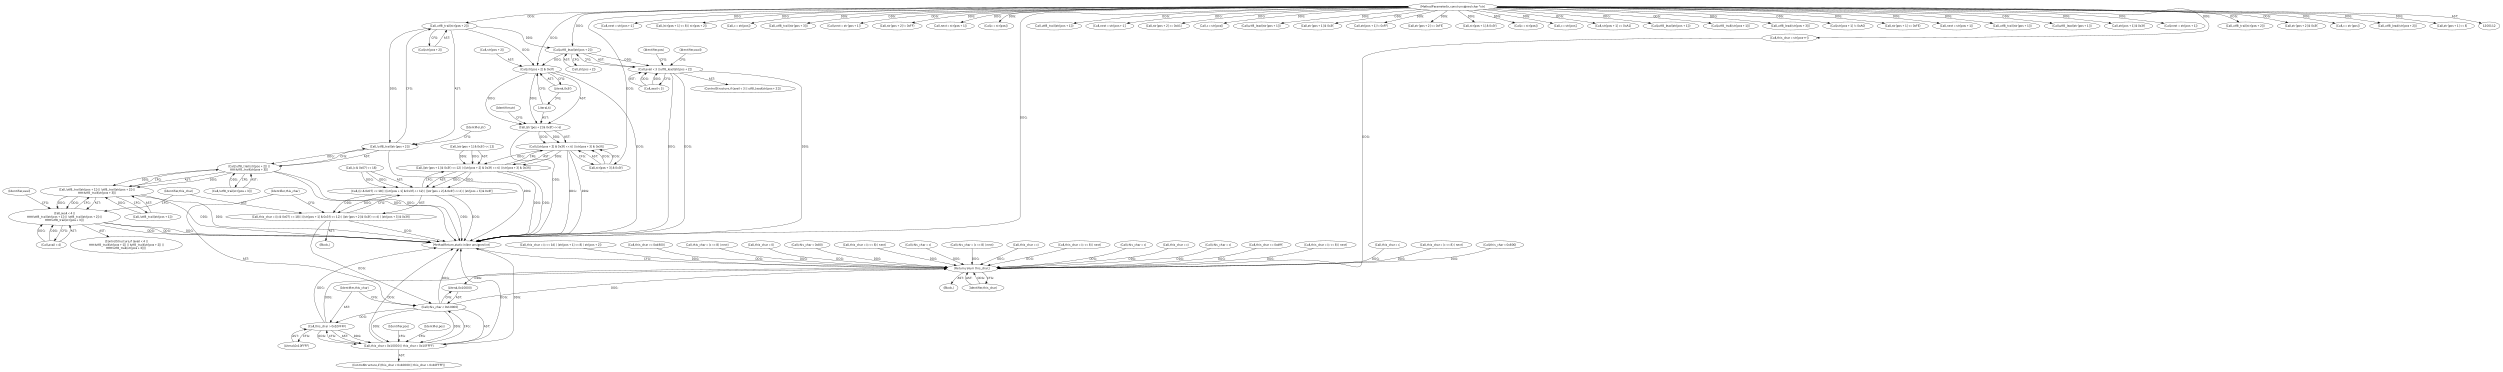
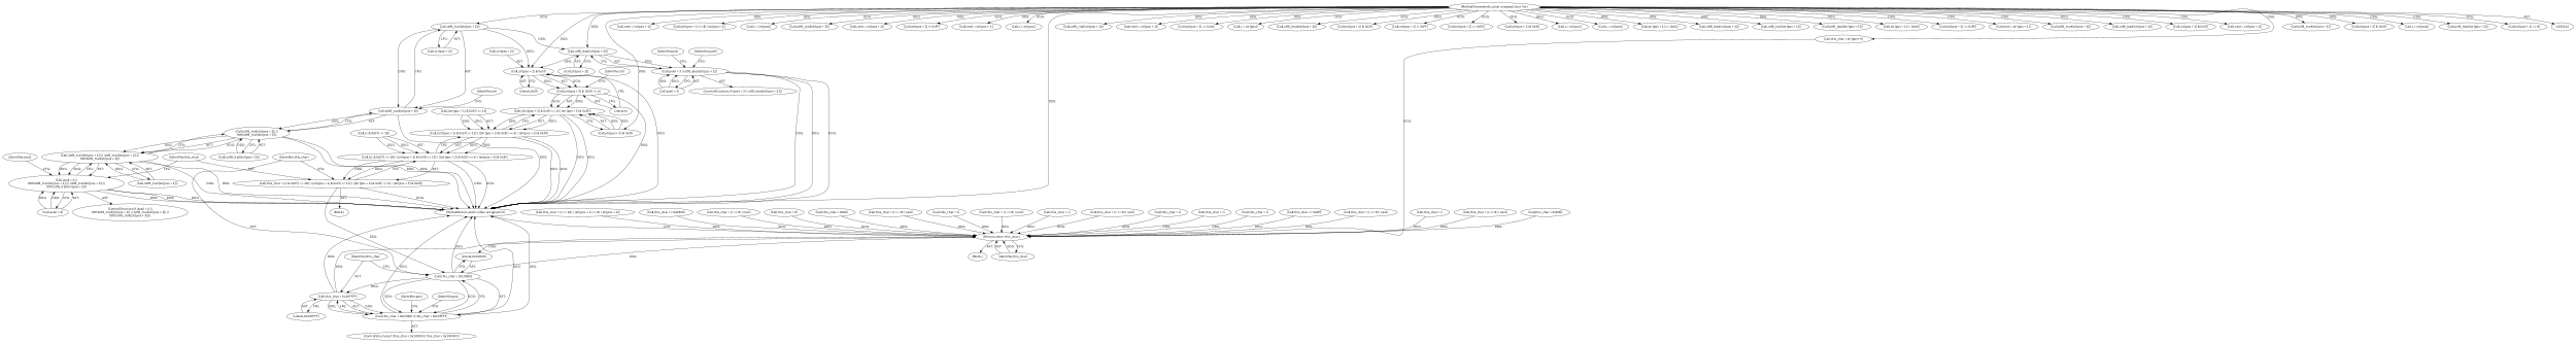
  digraph {
    fontname="IBM Plex Sans"
    node [fontname="IBM Plex Sans"]
    edge [fontname="IBM Plex Sans"]
    n1 [label="(Call,utf8_trail(str[pos + 2]))"]
    n2 [label="(Call,!utf8_trail(str[pos + 2]))"]
    n3 [label="(Call,utf8_lead(str[pos + 2]))"]
    n4 [label="(Call,str[pos + 2] & 0x3f)"]
    n5 [label="(Call,str[pos + 2])"]
    n6 [label="(MethodReturn,static inline unsigned int)"]
    n7 [label="(Call,!utf8_trail(str[pos + 2]) ||\n\t\t\t\t\t\t!utf8_trail(str[pos + 3]))"]
    n8 [label="(Call,avail < 3 || utf8_lead(str[pos + 2]))"]
    n9 [label="(Call,str[pos + 2])"]
    n10 [label="(Call,(str[pos + 2] & 0x3f) << 6)"]
    n11 [label="(Literal,0x3f)"]
    n12 [label="(MethodParameterIn,const unsigned char *str)"]
    n13 [label="(Call,next = str[pos + 1])"]
    n14 [label="(Call,(str[pos + 1] << 8) | str[pos + 2])"]
    n15 [label="(Call,c = str[pos])"]
    n16 [label="(Call,utf8_trail(str[pos + 3]))"]
    n17 [label="(Call,next = str[pos + 1])"]
    n18 [label="(Call,str[pos + 2] != 0xFF)"]
    n19 [label="(Call,next = str[pos + 1])"]
    n20 [label="(Call,c = str[pos])"]
    n21 [label="(Call,str[pos + 3] & 0x3f)"]
    n22 [label="(Call,utf8_trail(str[pos + 1]))"]
    n23 [label="(Call,next = str[pos + 1])"]
    n24 [label="(Call,str[pos + 2] >= 0xA1)"]
    n25 [label="(Call,c = str[pos])"]
    n26 [label="(Call,utf8_lead(str[pos + 1]))"]
    n27 [label="(Call,str[pos + 1] & 0x3f)"]
    n28 [label="(Call,str[pos + 1] != 0xFF)"]
    n29 [label="(Call,str[pos + 2] <= 0xFE)"]
    n30 [label="(Call,str[pos + 1] & 0x3f)"]
    n31 [label="(Call,c = str[pos])"]
    n32 [label="(Call,c = str[pos])"]
    n33 [label="(Call,str[pos + 1] >= 0xA1)"]
    n34 [label="(Call,utf8_lead(str[pos + 1]))"]
    n35 [label="(Call,utf8_trail(str[pos + 1]))"]
    n36 [label="(Call,utf8_lead(str[pos + 3]))"]
    n37 [label="(Call,str[pos + 1] != 0xA0)"]
    n38 [label="(Call,str[pos + 1] <= 0xFE)"]
    n39 [label="(Call,next = str[pos + 1])"]
    n40 [label="(Call,utf8_trail(str[pos + 1]))"]
    n41 [label="(Call,utf8_lead(str[pos + 1]))"]
    n42 [label="(Call,str[pos + 1] & 0x3f)"]
    n43 [label="(Call,next = str[pos + 1])"]
    n44 [label="(Call,this_char = str[pos++])"]
    n45 [label="(Call,utf8_trail(str[pos + 2]))"]
    n46 [label="(Call,str[pos + 2] & 0x3f)"]
    n47 [label="(Call,c = str[pos])"]
    n48 [label="(Call,utf8_lead(str[pos + 2]))"]
    n49 [label="(Call,str[pos + 1] << 8)"]
    n50 [label=1200112]
    n51 [label="(Call,((str[pos + 2] & 0x3f) << 6) | (str[pos + 3] & 0x3f))"]
    n52 [label="(Return,return this_char;)"]
    n53 [label="(Call,!utf8_trail(str[pos + 1]) || !utf8_trail(str[pos + 2]) ||\n\t\t\t\t\t\t!utf8_trail(str[pos + 3]))"]
    n54 [label="(Call,!utf8_trail(str[pos + 3]))"]
    n55 [label="(Call,avail < 4 ||\n\t\t\t\t\t\t!utf8_trail(str[pos + 1]) || !utf8_trail(str[pos + 2]) ||\n\t\t\t\t\t\t!utf8_trail(str[pos + 3]))"]
    n56 [label="(Call,!utf8_trail(str[pos + 1]))"]
    n57 [label="(Call,avail < 4)"]
    n58 [label="(ControlStructure,if (avail < 4 ||\n\t\t\t\t\t\t!utf8_trail(str[pos + 1]) || !utf8_trail(str[pos + 2]) ||\n\t\t\t\t\t\t!utf8_trail(str[pos + 3])))"]
    n59 [label="(ControlStructure,if (avail < 3 || utf8_lead(str[pos + 2])))"]
    n60 [label="(Call,avail < 3)"]
    n61 [label="(Literal,6)"]
    n62 [label="(Call,((str[pos + 1] & 0x3f) << 12) | ((str[pos + 2] & 0x3f) << 6) | (str[pos + 3] & 0x3f))"]
    n63 [label="(Call,((c & 0x07) << 18) | ((str[pos + 1] & 0x3f) << 12) | ((str[pos + 2] & 0x3f) << 6) | (str[pos + 3] & 0x3f))"]
    n64 [label="(Call,this_char = ((c & 0x07) << 18) | ((str[pos + 1] & 0x3f) << 12) | ((str[pos + 2] & 0x3f) << 6) | (str[pos + 3] & 0x3f))"]
    n65 [label="(Call,this_char < 0x10000)"]
    n66 [label="(Block,)"]
    n67 [label="(Call,this_char < 0x10000 || this_char > 0x10FFFF)"]
    n68 [label="(Call,this_char > 0x10FFFF)"]
    n69 [label="(Literal,0x10000)"]
    n70 [label="(ControlStructure,if (this_char < 0x10000 || this_char > 0x10FFFF))"]
    n71 [label="(Literal,0x10FFFF)"]
    n72 [label="(Block,)"]
    n73 [label="(Identifier,this_char)"]
    n74 [label="(Call,this_char = c)"]
    n75 [label="(Call,this_char = (c << 8) | next)"]
    n76 [label="(Call,this_char < 0x800)"]
    n77 [label="(Call,this_char = (c << 16) | (str[pos + 1] << 8) | str[pos + 2])"]
    n78 [label="(Call,this_char >= 0xd800)"]
    n79 [label="(Call,this_char = (c << 8) | next)"]
    n80 [label="(Identifier,this_char)"]
    n81 [label="(Call,this_char = 0)"]
    n82 [label="(Identifier,pos)"]
    n83 [label="(Call,str[pos + 2])"]
    n84 [label="(Call,this_char < 0x80)"]
    n85 [label="(Call,this_char = (c << 8) | next)"]
    n86 [label="(Identifier,avail)"]
    n87 [label="(Call,this_char = c)"]
    n88 [label="(Identifier,pos)"]
    n89 [label="(Identifier,str)"]
    n90 [label="(Identifier,this_char)"]
    n91 [label="(Call,this_char = (c << 8) | next)"]
    n92 [label="(Identifier,pos)"]
    n93 [label="(Call,this_char = c)"]
    n94 [label="(Call,this_char = (c << 8) | next)"]
    n95 [label="(Identifier,avail)"]
    n96 [label="(Call,this_char = c)"]
    n97 [label="(Call,this_char = c)"]
    n98 [label="(Identifier,str)"]
    n99 [label="(Call,this_char = c)"]
    n100 [label="(Identifier,this_char)"]
    n101 [label="(Call,(str[pos + 1] & 0x3f) << 12)"]
    n102 [label="(Call,(c & 0x07) << 18)"]
    n103 [label="(Call,this_char <= 0xdfff)"]
    n104 [label="(Call,this_char = (c << 8) | next)"]
    n1 -> n2 [label="AST: "]
    n1 -> n2 [label="DDG: "]
    n1 -> n3 [label="DDG: "]
    n1 -> n4 [label="DDG: "]
    n1 -> n5 [label="CFG: "]
    n2 -> n1 [label="CFG: "]
    n2 -> n6 [label="DDG: "]
    n2 -> n7 [label="AST: "]
    n2 -> n7 [label="DDG: "]
    n3 -> n4 [label="DDG: "]
    n3 -> n8 [label="AST: "]
    n3 -> n8 [label="DDG: "]
    n3 -> n9 [label="CFG: "]
    n4 -> n6 [label="DDG: "]
    n4 -> n10 [label="AST: "]
    n4 -> n10 [label="DDG: "]
    n4 -> n10 [label="DDG: "]
    n4 -> n11 [label="CFG: "]
    n5 -> n1 [label="AST: "]
    n6 -> n52 [label="CFG: "]
    n7 -> n2 [label="CFG: "]
    n7 -> n6 [label="DDG: "]
    n7 -> n6 [label="DDG: "]
    n7 -> n53 [label="AST: "]
    n7 -> n53 [label="DDG: "]
    n7 -> n53 [label="DDG: "]
    n7 -> n54 [label="CFG: "]
    n8 -> n3 [label="CFG: "]
    n8 -> n6 [label="DDG: "]
    n8 -> n6 [label="DDG: "]
    n8 -> n6 [label="DDG: "]
    n8 -> n59 [label="AST: "]
    n8 -> n60 [label="CFG: "]
    n9 -> n3 [label="AST: "]
    n10 -> n6 [label="DDG: "]
    n10 -> n51 [label="AST: "]
    n10 -> n51 [label="DDG: "]
    n10 -> n51 [label="DDG: "]
-   n11 -> n61 [label="CFG: "]
+   n10 -> n61 [label="CFG: "]
    n11 -> n4 [label="AST: "]
    n12 -> n1 [label="DDG: "]
    n12 -> n3 [label="DDG: "]
    n12 -> n4 [label="DDG: "]
    n12 -> n6 [label="DDG: "]
    n12 -> n13 [label="DDG: "]
    n12 -> n14 [label="DDG: "]
    n12 -> n15 [label="DDG: "]
    n12 -> n16 [label="DDG: "]
    n12 -> n17 [label="DDG: "]
    n12 -> n18 [label="DDG: "]
    n12 -> n19 [label="DDG: "]
    n12 -> n20 [label="DDG: "]
    n12 -> n21 [label="DDG: "]
    n12 -> n22 [label="DDG: "]
    n12 -> n23 [label="DDG: "]
    n12 -> n24 [label="DDG: "]
    n12 -> n25 [label="DDG: "]
    n12 -> n26 [label="DDG: "]
    n12 -> n27 [label="DDG: "]
    n12 -> n28 [label="DDG: "]
    n12 -> n29 [label="DDG: "]
    n12 -> n30 [label="DDG: "]
    n12 -> n31 [label="DDG: "]
    n12 -> n32 [label="DDG: "]
    n12 -> n33 [label="DDG: "]
    n12 -> n34 [label="DDG: "]
    n12 -> n35 [label="DDG: "]
    n12 -> n36 [label="DDG: "]
    n12 -> n37 [label="DDG: "]
    n12 -> n38 [label="DDG: "]
    n12 -> n39 [label="DDG: "]
    n12 -> n40 [label="DDG: "]
    n12 -> n41 [label="DDG: "]
    n12 -> n42 [label="DDG: "]
    n12 -> n43 [label="DDG: "]
    n12 -> n44 [label="DDG: "]
    n12 -> n45 [label="DDG: "]
    n12 -> n46 [label="DDG: "]
    n12 -> n47 [label="DDG: "]
    n12 -> n48 [label="DDG: "]
    n12 -> n49 [label="DDG: "]
    n12 -> n50 [label="AST: "]
    n21 -> n51 [label="AST: "]
    n21 -> n51 [label="DDG: "]
    n21 -> n51 [label="DDG: "]
    n44 -> n52 [label="DDG: "]
    n51 -> n6 [label="DDG: "]
    n51 -> n6 [label="DDG: "]
    n51 -> n21 [label="CFG: "]
    n51 -> n62 [label="AST: "]
    n51 -> n62 [label="DDG: "]
    n51 -> n62 [label="DDG: "]
    n52 -> n69 [label="DDG: "]
    n52 -> n72 [label="AST: "]
    n52 -> n73 [label="CFG: "]
    n53 -> n6 [label="DDG: "]
    n53 -> n6 [label="DDG: "]
    n53 -> n7 [label="CFG: "]
    n53 -> n55 [label="AST: "]
    n53 -> n55 [label="DDG: "]
    n53 -> n55 [label="DDG: "]
    n53 -> n56 [label="CFG: "]
    n54 -> n7 [label="AST: "]
    n54 -> n7 [label="DDG: "]
    n55 -> n6 [label="DDG: "]
    n55 -> n6 [label="DDG: "]
    n55 -> n6 [label="DDG: "]
    n55 -> n53 [label="CFG: "]
    n55 -> n57 [label="CFG: "]
    n55 -> n58 [label="AST: "]
    n56 -> n53 [label="AST: "]
    n56 -> n53 [label="DDG: "]
    n57 -> n55 [label="AST: "]
    n57 -> n55 [label="DDG: "]
    n57 -> n55 [label="DDG: "]
    n60 -> n8 [label="AST: "]
    n60 -> n8 [label="DDG: "]
    n60 -> n8 [label="DDG: "]
    n61 -> n4 [label="CFG: "]
    n61 -> n10 [label="AST: "]
    n62 -> n6 [label="DDG: "]
    n62 -> n6 [label="DDG: "]
    n62 -> n51 [label="CFG: "]
    n62 -> n63 [label="AST: "]
    n62 -> n63 [label="DDG: "]
    n62 -> n63 [label="DDG: "]
    n63 -> n6 [label="DDG: "]
    n63 -> n6 [label="DDG: "]
    n63 -> n62 [label="CFG: "]
    n63 -> n64 [label="AST: "]
    n63 -> n64 [label="DDG: "]
    n63 -> n64 [label="DDG: "]
    n64 -> n6 [label="DDG: "]
    n64 -> n63 [label="CFG: "]
    n64 -> n65 [label="DDG: "]
    n64 -> n66 [label="AST: "]
    n65 -> n6 [label="DDG: "]
    n65 -> n52 [label="DDG: "]
    n65 -> n67 [label="AST: "]
    n65 -> n67 [label="DDG: "]
    n65 -> n67 [label="DDG: "]
    n65 -> n68 [label="DDG: "]
    n65 -> n69 [label="CFG: "]
    n67 -> n6 [label="DDG: "]
    n67 -> n6 [label="DDG: "]
    n67 -> n6 [label="DDG: "]
    n67 -> n65 [label="CFG: "]
    n67 -> n68 [label="CFG: "]
    n67 -> n70 [label="AST: "]
    n68 -> n6 [label="DDG: "]
    n68 -> n52 [label="DDG: "]
    n68 -> n67 [label="AST: "]
    n68 -> n67 [label="DDG: "]
    n68 -> n67 [label="DDG: "]
    n68 -> n71 [label="CFG: "]
    n69 -> n65 [label="AST: "]
    n71 -> n68 [label="AST: "]
    n73 -> n52 [label="AST: "]
    n73 -> n52 [label="DDG: "]
    n74 -> n52 [label="DDG: "]
    n75 -> n52 [label="DDG: "]
    n76 -> n52 [label="DDG: "]
    n77 -> n52 [label="DDG: "]
    n78 -> n52 [label="DDG: "]
    n79 -> n52 [label="DDG: "]
    n80 -> n65 [label="CFG: "]
    n80 -> n68 [label="AST: "]
    n81 -> n52 [label="DDG: "]
    n82 -> n67 [label="CFG: "]
    n83 -> n4 [label="AST: "]
    n84 -> n52 [label="DDG: "]
    n85 -> n52 [label="DDG: "]
    n86 -> n55 [label="CFG: "]
    n87 -> n52 [label="DDG: "]
    n88 -> n8 [label="CFG: "]
    n89 -> n2 [label="CFG: "]
    n90 -> n55 [label="CFG: "]
    n90 -> n64 [label="AST: "]
    n91 -> n52 [label="DDG: "]
    n92 -> n67 [label="CFG: "]
    n93 -> n52 [label="DDG: "]
    n94 -> n52 [label="DDG: "]
    n95 -> n8 [label="CFG: "]
    n96 -> n52 [label="DDG: "]
    n97 -> n52 [label="DDG: "]
    n98 -> n10 [label="CFG: "]
    n99 -> n52 [label="DDG: "]
    n100 -> n64 [label="CFG: "]
    n100 -> n65 [label="AST: "]
    n101 -> n62 [label="AST: "]
    n101 -> n62 [label="DDG: "]
    n101 -> n62 [label="DDG: "]
    n102 -> n63 [label="AST: "]
    n102 -> n63 [label="DDG: "]
    n102 -> n63 [label="DDG: "]
    n103 -> n52 [label="DDG: "]
    n104 -> n52 [label="DDG: "]
  }
